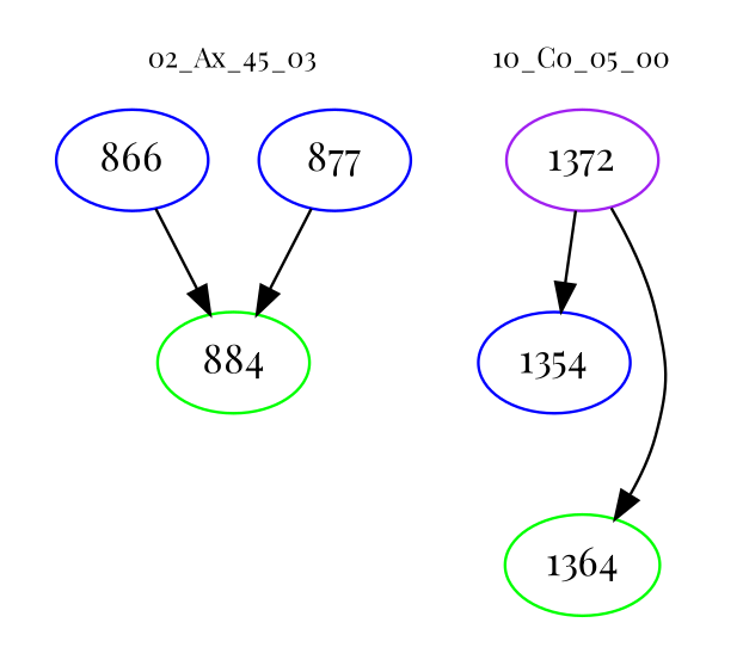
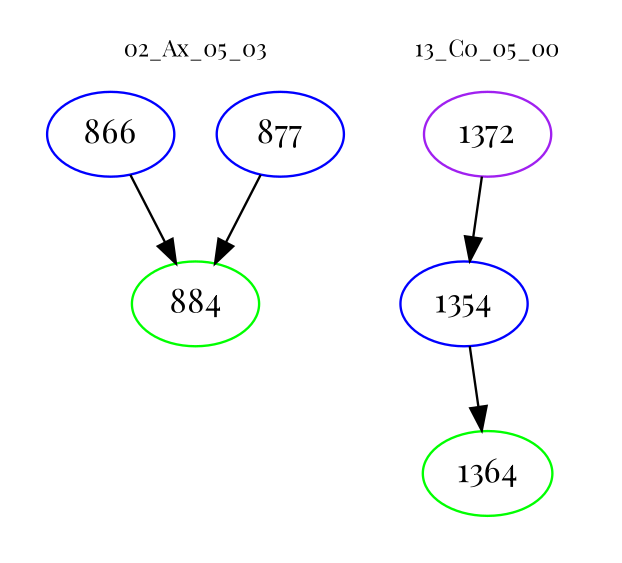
  digraph {
    fontname="Playfair Display"
    node [color=blue fontname="Playfair Display"]
    edge [color=black fontname="Playfair Display"]
    n1 [label=877]
    n2 [label=866]
    n3 [color=green label=884]
    n4 [color=purple label=1372]
    n5 [label=1354]
    n6 [color=green label=1364]
    subgraph cluster_1 {
      color=white
      fontsize=10
-     label="02_Ax_45_03"
+     label="02_Ax_05_03"
      n1
      n2
      n3
    }
    subgraph cluster_2 {
      color=white
      fontsize=10
-     label="10_C0_05_00"
+     label="13_C0_05_00"
      n4
      n5
      n6
    }
    n1 -> n3
    n2 -> n3
    n4 -> n5
-   n4 -> n6
+   n5 -> n6
  }
